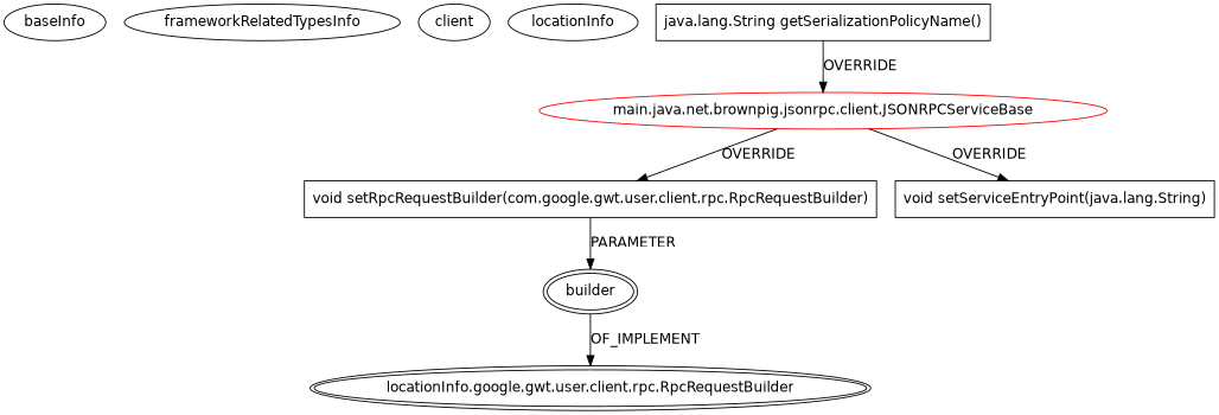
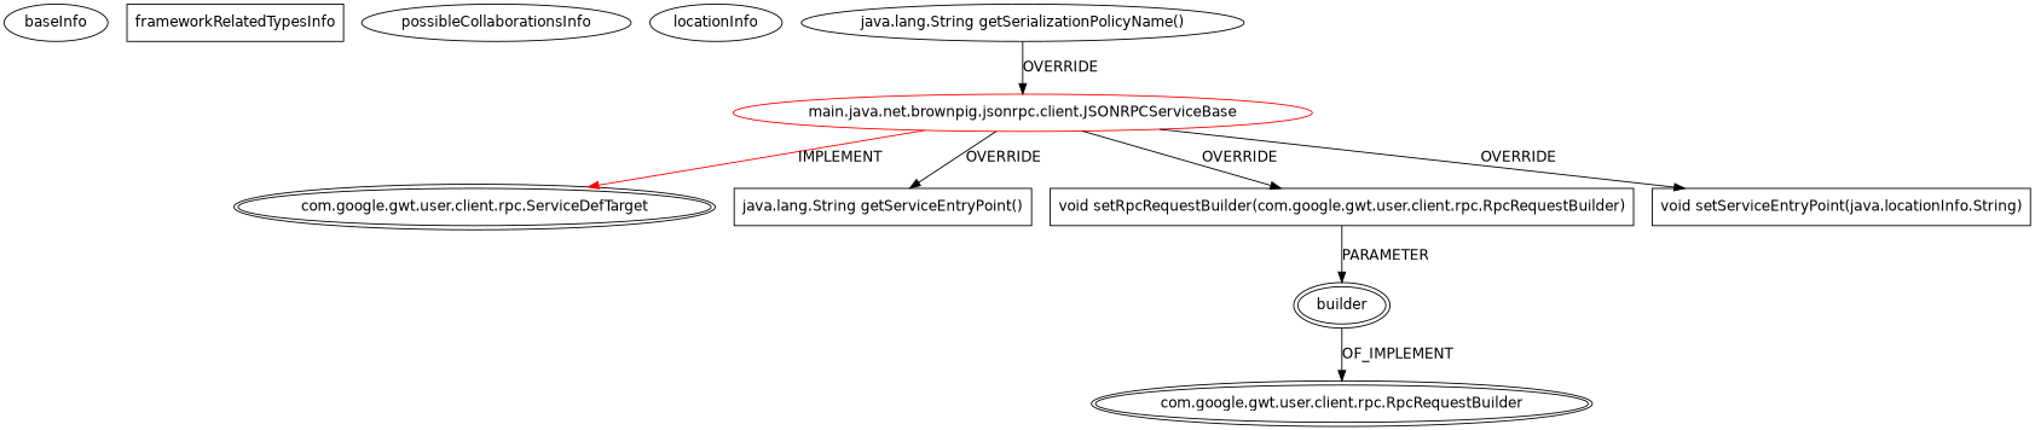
  digraph {
    fontname="DejaVu Sans"
    node [fontname="DejaVu Sans" isFrameworkType=false]
    edge [fontname="DejaVu Sans"]
    baseInfo [category=extension_graph graphId=52 isAnonymous=false possibleRelation=false isFrameworkType=""]
-   frameworkRelatedTypesInfo [0="com.google.gwt.user.client.rpc.ServiceDefTarget" isFrameworkType=""]
-   possibleCollaborationsInfo [label=client isFrameworkType=""]
+   frameworkRelatedTypesInfo [0="com.google.gwt.user.client.rpc.ServiceDefTarget" shape=box isFrameworkType=""]
+   possibleCollaborationsInfo [isFrameworkType=""]
    locationInfo [contextSignature=JSONRPCServiceBase filePath="/Byclosure-json-rpc-gwt/json-rpc-gwt-master/src/main/java/net/brownpig/jsonrpc/client/JSONRPCServiceBase.java" graphId=52 projectName="Byclosure-json-rpc-gwt" isFrameworkType=""]
    n5 [color=red label="main.java.net.brownpig.jsonrpc.client.JSONRPCServiceBase" vertexType=ROOT_CLIENT_CLASS_DECLARATION]
+   n6 [isFrameworkType=true label="com.google.gwt.user.client.rpc.ServiceDefTarget" peripheries=2 vertexType=FRAMEWORK_INTERFACE_TYPE]
+   n7 [label="java.lang.String getServiceEntryPoint()" shape=box vertexType=OVERRIDING_METHOD_DECLARATION]
    n8 [label="void setRpcRequestBuilder(com.google.gwt.user.client.rpc.RpcRequestBuilder)" shape=box vertexType=OVERRIDING_METHOD_DECLARATION]
-   n9 [label="void setServiceEntryPoint(java.lang.String)" shape=box vertexType=OVERRIDING_METHOD_DECLARATION]
-   n10 [label="java.lang.String getSerializationPolicyName()" shape=box vertexType=OVERRIDING_METHOD_DECLARATION]
+   n9 [label="void setServiceEntryPoint(java.locationInfo.String)" shape=box vertexType=OVERRIDING_METHOD_DECLARATION]
+   n10 [label="java.lang.String getSerializationPolicyName()" shape=ellipse vertexType=OVERRIDING_METHOD_DECLARATION]
    n11 [isFrameworkType=true label=builder peripheries=2 vertexType=PARAMETER_DECLARATION]
-   n12 [isFrameworkType=true label="locationInfo.google.gwt.user.client.rpc.RpcRequestBuilder" peripheries=2 vertexType=FRAMEWORK_CLASS_TYPE]
+   n12 [isFrameworkType=true label="com.google.gwt.user.client.rpc.RpcRequestBuilder" peripheries=2 vertexType=FRAMEWORK_CLASS_TYPE]
+   n5 -> n6 [color=red label=IMPLEMENT]
+   n5 -> n7 [label=OVERRIDE]
    n5 -> n8 [label=OVERRIDE]
    n5 -> n9 [label=OVERRIDE]
    n8 -> n11 [label=PARAMETER]
    n10 -> n5 [label=OVERRIDE]
    n11 -> n12 [label=OF_IMPLEMENT]
  }
